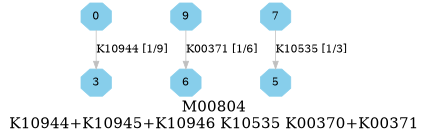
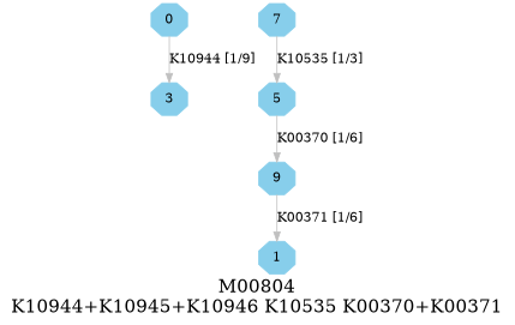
  digraph {
    fontname="DejaVu Serif"
    fontsize=20
    label="M00804\nK10944+K10945+K10946 K10535 K00370+K00371"
    node [color=skyblue fontname="DejaVu Serif" shape=octagon style=filled]
    edge [color=grey fontname="DejaVu Serif"]
    0 [height=.3 width=.3]
-   1 [height=.3 width=.3 label=6]
+   1 [height=.3 width=.3]
    n3 [height=.3 label=7 width=.3]
    3 [height=.3 width=.3]
    5 [height=.3 width=.3]
    n6 [height=.3 label=9 width=.3]
    subgraph sub_1 {
      0
      1
      n3
      3
      5
      n6
    }
    0 -> 3 [label="K10944 [1/9]"]
    n3 -> 5 [label="K10535 [1/3]"]
+   5 -> n6 [label="K00370 [1/6]"]
    n6 -> 1 [label="K00371 [1/6]"]
  }
